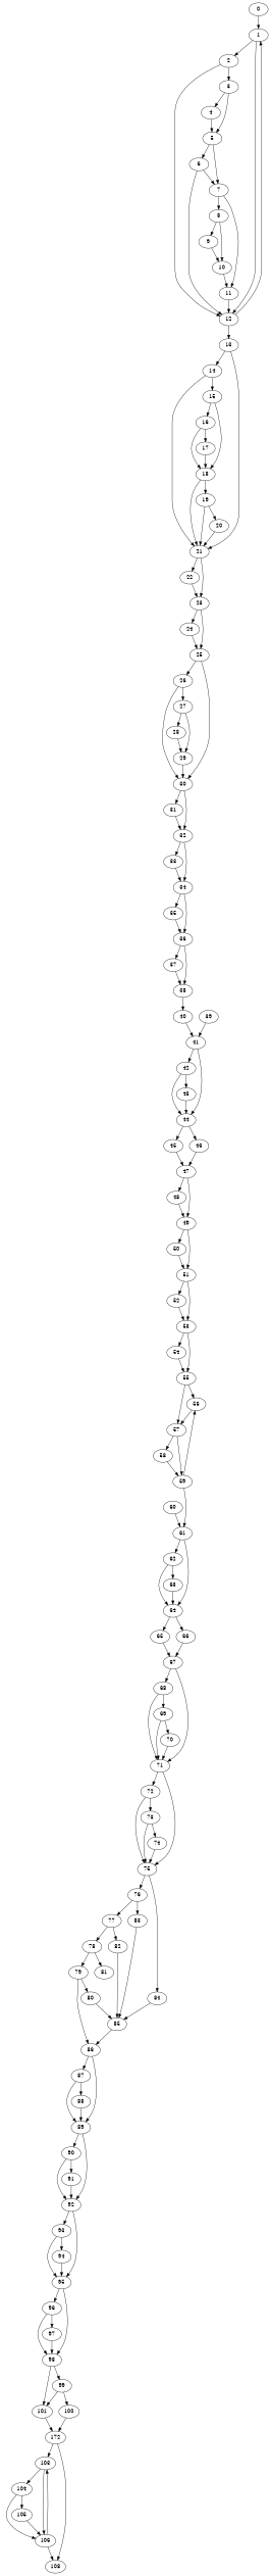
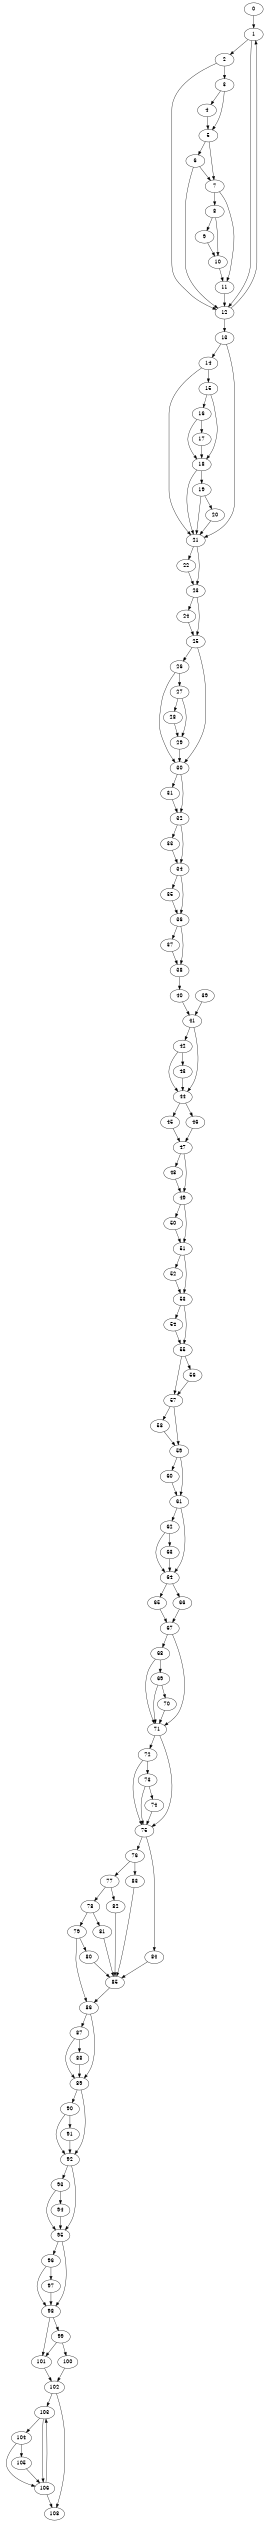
  digraph {
    0
    1
    2
    12
    3
    13
    4
    5
    6
    7
    8
    11
    9
    10
    14
    21
    15
    22
    23
    16
    18
    17
    19
    20
    24
    25
    26
    30
    27
    31
    32
    28
    29
    33
    34
    35
    36
    37
    38
    40
    39
    41
    42
    44
    43
    45
    46
    47
    48
    49
    50
    51
    52
    53
    54
    55
    56
    57
    58
    59
    60
    61
    62
    64
    63
    65
    66
    67
    68
    71
    69
    72
    75
    70
    73
    76
    84
    74
    77
    83
    85
    78
    82
    79
    81
    80
    86
    87
    89
    88
    90
    92
    91
    93
    95
    94
    96
    98
    97
    99
    101
    100
-   102 [label=172]
+   102
    103
    n105 [label=108]
    104
    106
    105
    0 -> 1
    1 -> 2
    1 -> 12
    2 -> 12
    2 -> 3
    12 -> 1
    12 -> 13
    3 -> 4
    3 -> 5
    13 -> 14
    13 -> 21
    4 -> 5
    5 -> 6
    5 -> 7
    6 -> 12
    6 -> 7
    7 -> 8
    7 -> 11
    8 -> 9
    8 -> 10
    11 -> 12
    9 -> 10
    10 -> 11
    14 -> 21
    14 -> 15
    21 -> 22
    21 -> 23
    15 -> 16
    15 -> 18
    22 -> 23
    23 -> 24
    23 -> 25
    16 -> 18
    16 -> 17
    18 -> 21
    18 -> 19
    17 -> 18
    19 -> 21
    19 -> 20
    20 -> 21
    24 -> 25
    25 -> 26
    25 -> 30
    26 -> 30
    26 -> 27
    30 -> 31
    30 -> 32
    27 -> 28
    27 -> 29
    31 -> 32
    32 -> 33
    32 -> 34
    28 -> 29
    29 -> 30
    33 -> 34
    34 -> 35
    34 -> 36
    35 -> 36
    36 -> 37
    36 -> 38
    37 -> 38
    38 -> 40
    40 -> 41
    39 -> 41
    41 -> 42
    41 -> 44
    42 -> 44
    42 -> 43
    44 -> 45
    44 -> 46
    43 -> 44
    45 -> 47
    46 -> 47
    47 -> 48
    47 -> 49
    48 -> 49
    49 -> 50
    49 -> 51
    50 -> 51
    51 -> 52
    51 -> 53
    52 -> 53
    53 -> 54
    53 -> 55
    54 -> 55
    55 -> 56
    55 -> 57
    56 -> 57
    57 -> 58
    57 -> 59
    58 -> 59
-   59 -> 56
+   59 -> 60
    59 -> 61
    60 -> 61
    61 -> 62
    61 -> 64
    62 -> 64
    62 -> 63
    64 -> 65
    64 -> 66
    63 -> 64
    65 -> 67
    66 -> 67
    67 -> 68
    67 -> 71
    68 -> 71
    68 -> 69
    71 -> 72
    71 -> 75
    69 -> 71
    69 -> 70
    72 -> 75
    72 -> 73
    75 -> 76
    75 -> 84
    70 -> 71
    73 -> 75
    73 -> 74
    76 -> 77
    76 -> 83
    84 -> 85
    74 -> 75
    77 -> 78
    77 -> 82
    83 -> 85
    85 -> 86
    78 -> 79
    78 -> 81
    82 -> 85
    79 -> 80
    79 -> 86
+   81 -> 85
    80 -> 85
    86 -> 87
    86 -> 89
    87 -> 89
    87 -> 88
    89 -> 90
    89 -> 92
    88 -> 89
    90 -> 92
    90 -> 91
    92 -> 93
    92 -> 95
    91 -> 92
    93 -> 95
    93 -> 94
    95 -> 96
    95 -> 98
    94 -> 95
    96 -> 98
    96 -> 97
    98 -> 99
    98 -> 101
    97 -> 98
    99 -> 101
    99 -> 100
    101 -> 102
    100 -> 102
    102 -> 103
    102 -> n105
    103 -> 104
    103 -> 106
    104 -> 106
    104 -> 105
    106 -> 103
    106 -> n105
    105 -> 106
  }
